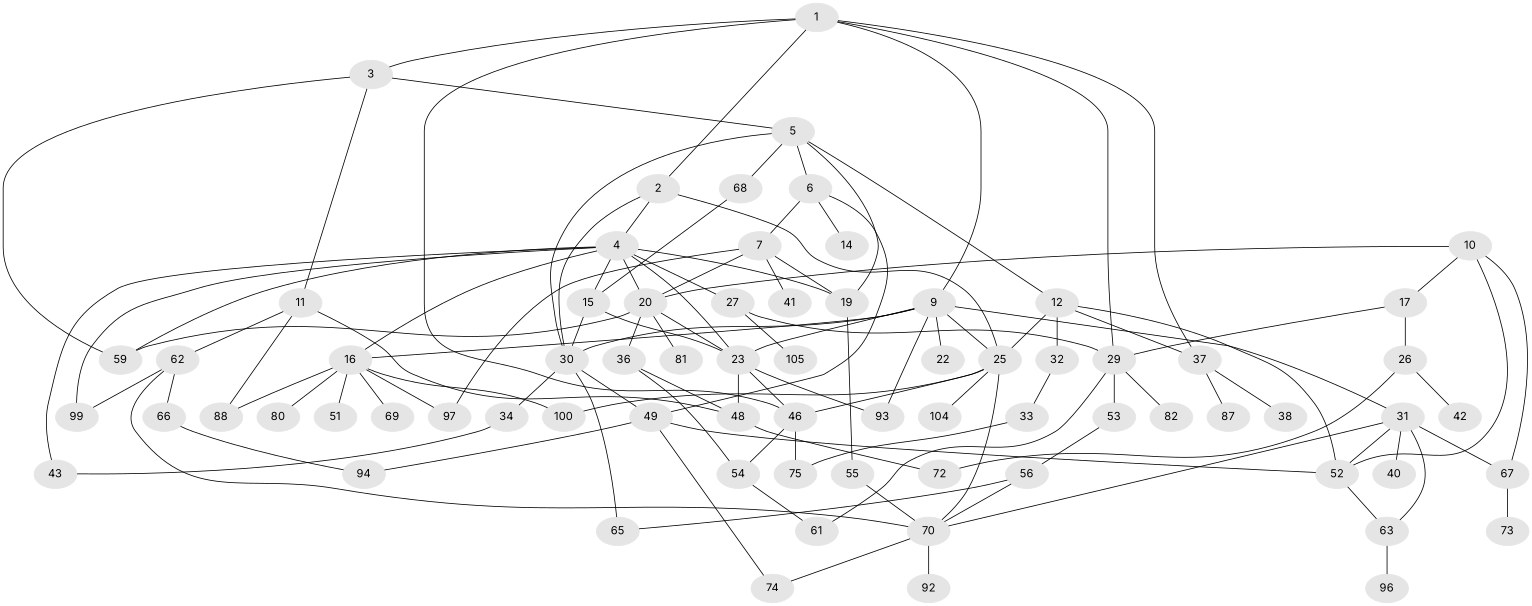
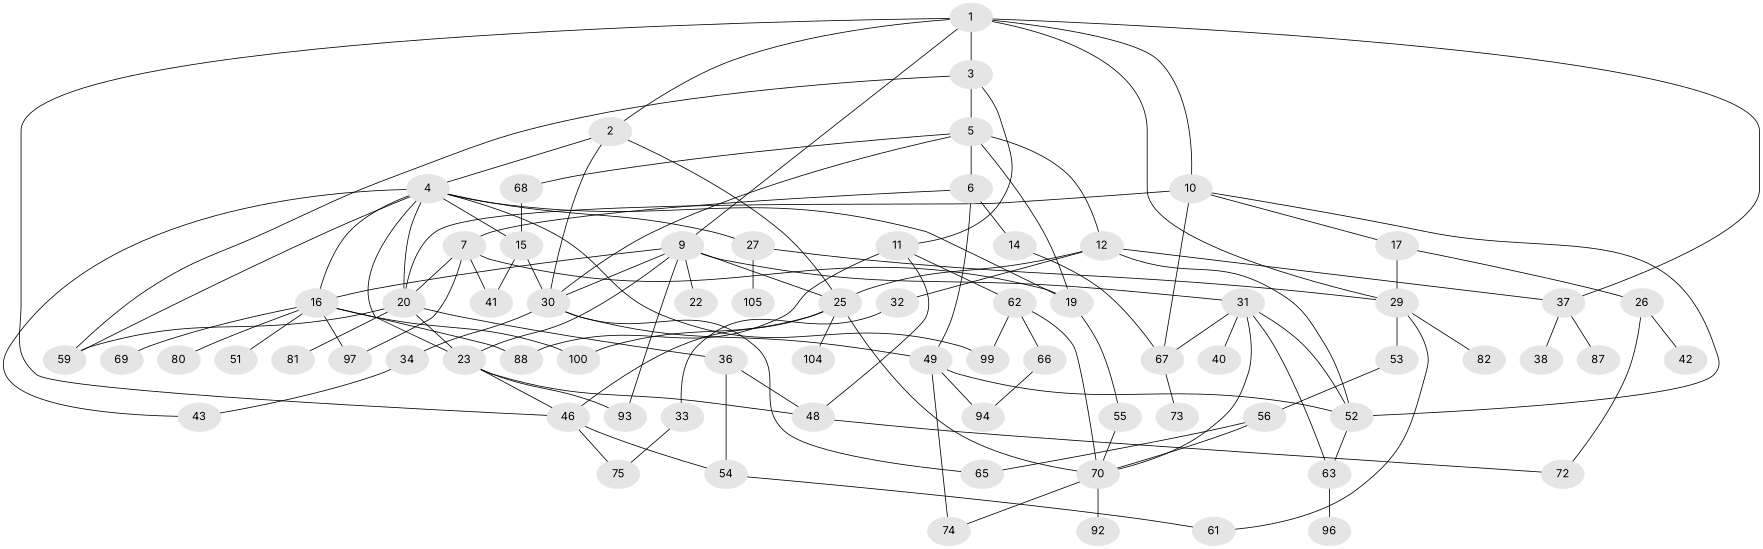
  graph {
    fontname=Inter
    node [color=gray90 fontname=Inter style=filled]
    edge [fontname=Inter]
    1 [super="+45"]
    2
    3 [super="+24"]
    9
    10
    29 [super="+35+60"]
    37
    46 [super="+91"]
    4 [super="+8+103+13"]
    25 [super="+39"]
    30 [super="+77"]
    5
    11
    59
    16 [super="+79+21+50"]
    23 [super="+28"]
    22
    31 [super="+107"]
    93 [super="+98"]
    20 [super="+57"]
    17
    52 [super="+90+83+78"]
    67
    53
    61 [super="+84"]
    82
    38
    87
    75 [super="+76"]
    54
    15
    19
    27
    43
    99
    100
    70 [super="+89"]
    104
    49
    34 [super="+58"]
    65
    6
    12
    68 [super="+86"]
    48
    62
    88
    97
    51
    69
    80
    55 [super="+106+95"]
    36
    81
    105
    7 [super="+18"]
    14 [super="+71"]
    32
    41
    74
    94
    40
    63
    26
    73
    72
    66
    33
    42
    92
    56
    96
    1 -- 2
    1 -- 3
    1 -- 9
+   1 -- 10
    1 -- 29
    1 -- 37
    1 -- 46
    2 -- 4
    2 -- 25
    2 -- 30
    3 -- 5
    3 -- 11
    3 -- 59
    9 -- 25
    9 -- 30
    9 -- 16
    9 -- 23
    9 -- 22
    9 -- 31
    9 -- 93
    10 -- 20
    10 -- 17
    10 -- 52
    10 -- 67
    29 -- 53
    29 -- 61
    29 -- 82
    37 -- 38
    37 -- 87
    46 -- 75
    46 -- 54
    4 -- 59
    4 -- 16
    4 -- 23
    4 -- 20
    4 -- 15
    4 -- 19
    4 -- 27
    4 -- 43
    4 -- 99
    25 -- 46
    25 -- 100
    25 -- 70
    25 -- 104
    30 -- 49
    30 -- 34
    30 -- 65
    5 -- 30
    5 -- 19
    5 -- 6
    5 -- 12
    5 -- 68
    11 -- 48
    11 -- 62
    11 -- 88
    16 -- 100
    16 -- 88
    16 -- 97
    16 -- 51
    16 -- 69
    16 -- 80
    23 -- 46
    23 -- 93
    23 -- 48
    31 -- 52
    31 -- 67
    31 -- 70
    31 -- 40
    31 -- 63
    20 -- 59
    20 -- 23
    20 -- 36
    20 -- 81
    17 -- 29
    17 -- 26
    52 -- 63
    67 -- 73
    53 -- 56
    54 -- 61
    15 -- 30
-   15 -- 23
+   15 -- 41
    19 -- 55
    27 -- 29
    27 -- 105
    70 -- 74
    70 -- 92
    49 -- 52
    49 -- 74
    49 -- 94
    34 -- 43
    6 -- 49
    6 -- 7
    6 -- 14
    12 -- 37
    12 -- 25
    12 -- 52
    12 -- 32
    68 -- 15
    48 -- 72
    62 -- 99
    62 -- 70
    62 -- 66
    55 -- 70
    36 -- 54
    36 -- 48
    7 -- 20
    7 -- 19
    7 -- 97
    7 -- 41
+   14 -- 67
    32 -- 33
    63 -- 96
    26 -- 72
    26 -- 42
    66 -- 94
    33 -- 75
    56 -- 70
    56 -- 65
  }
